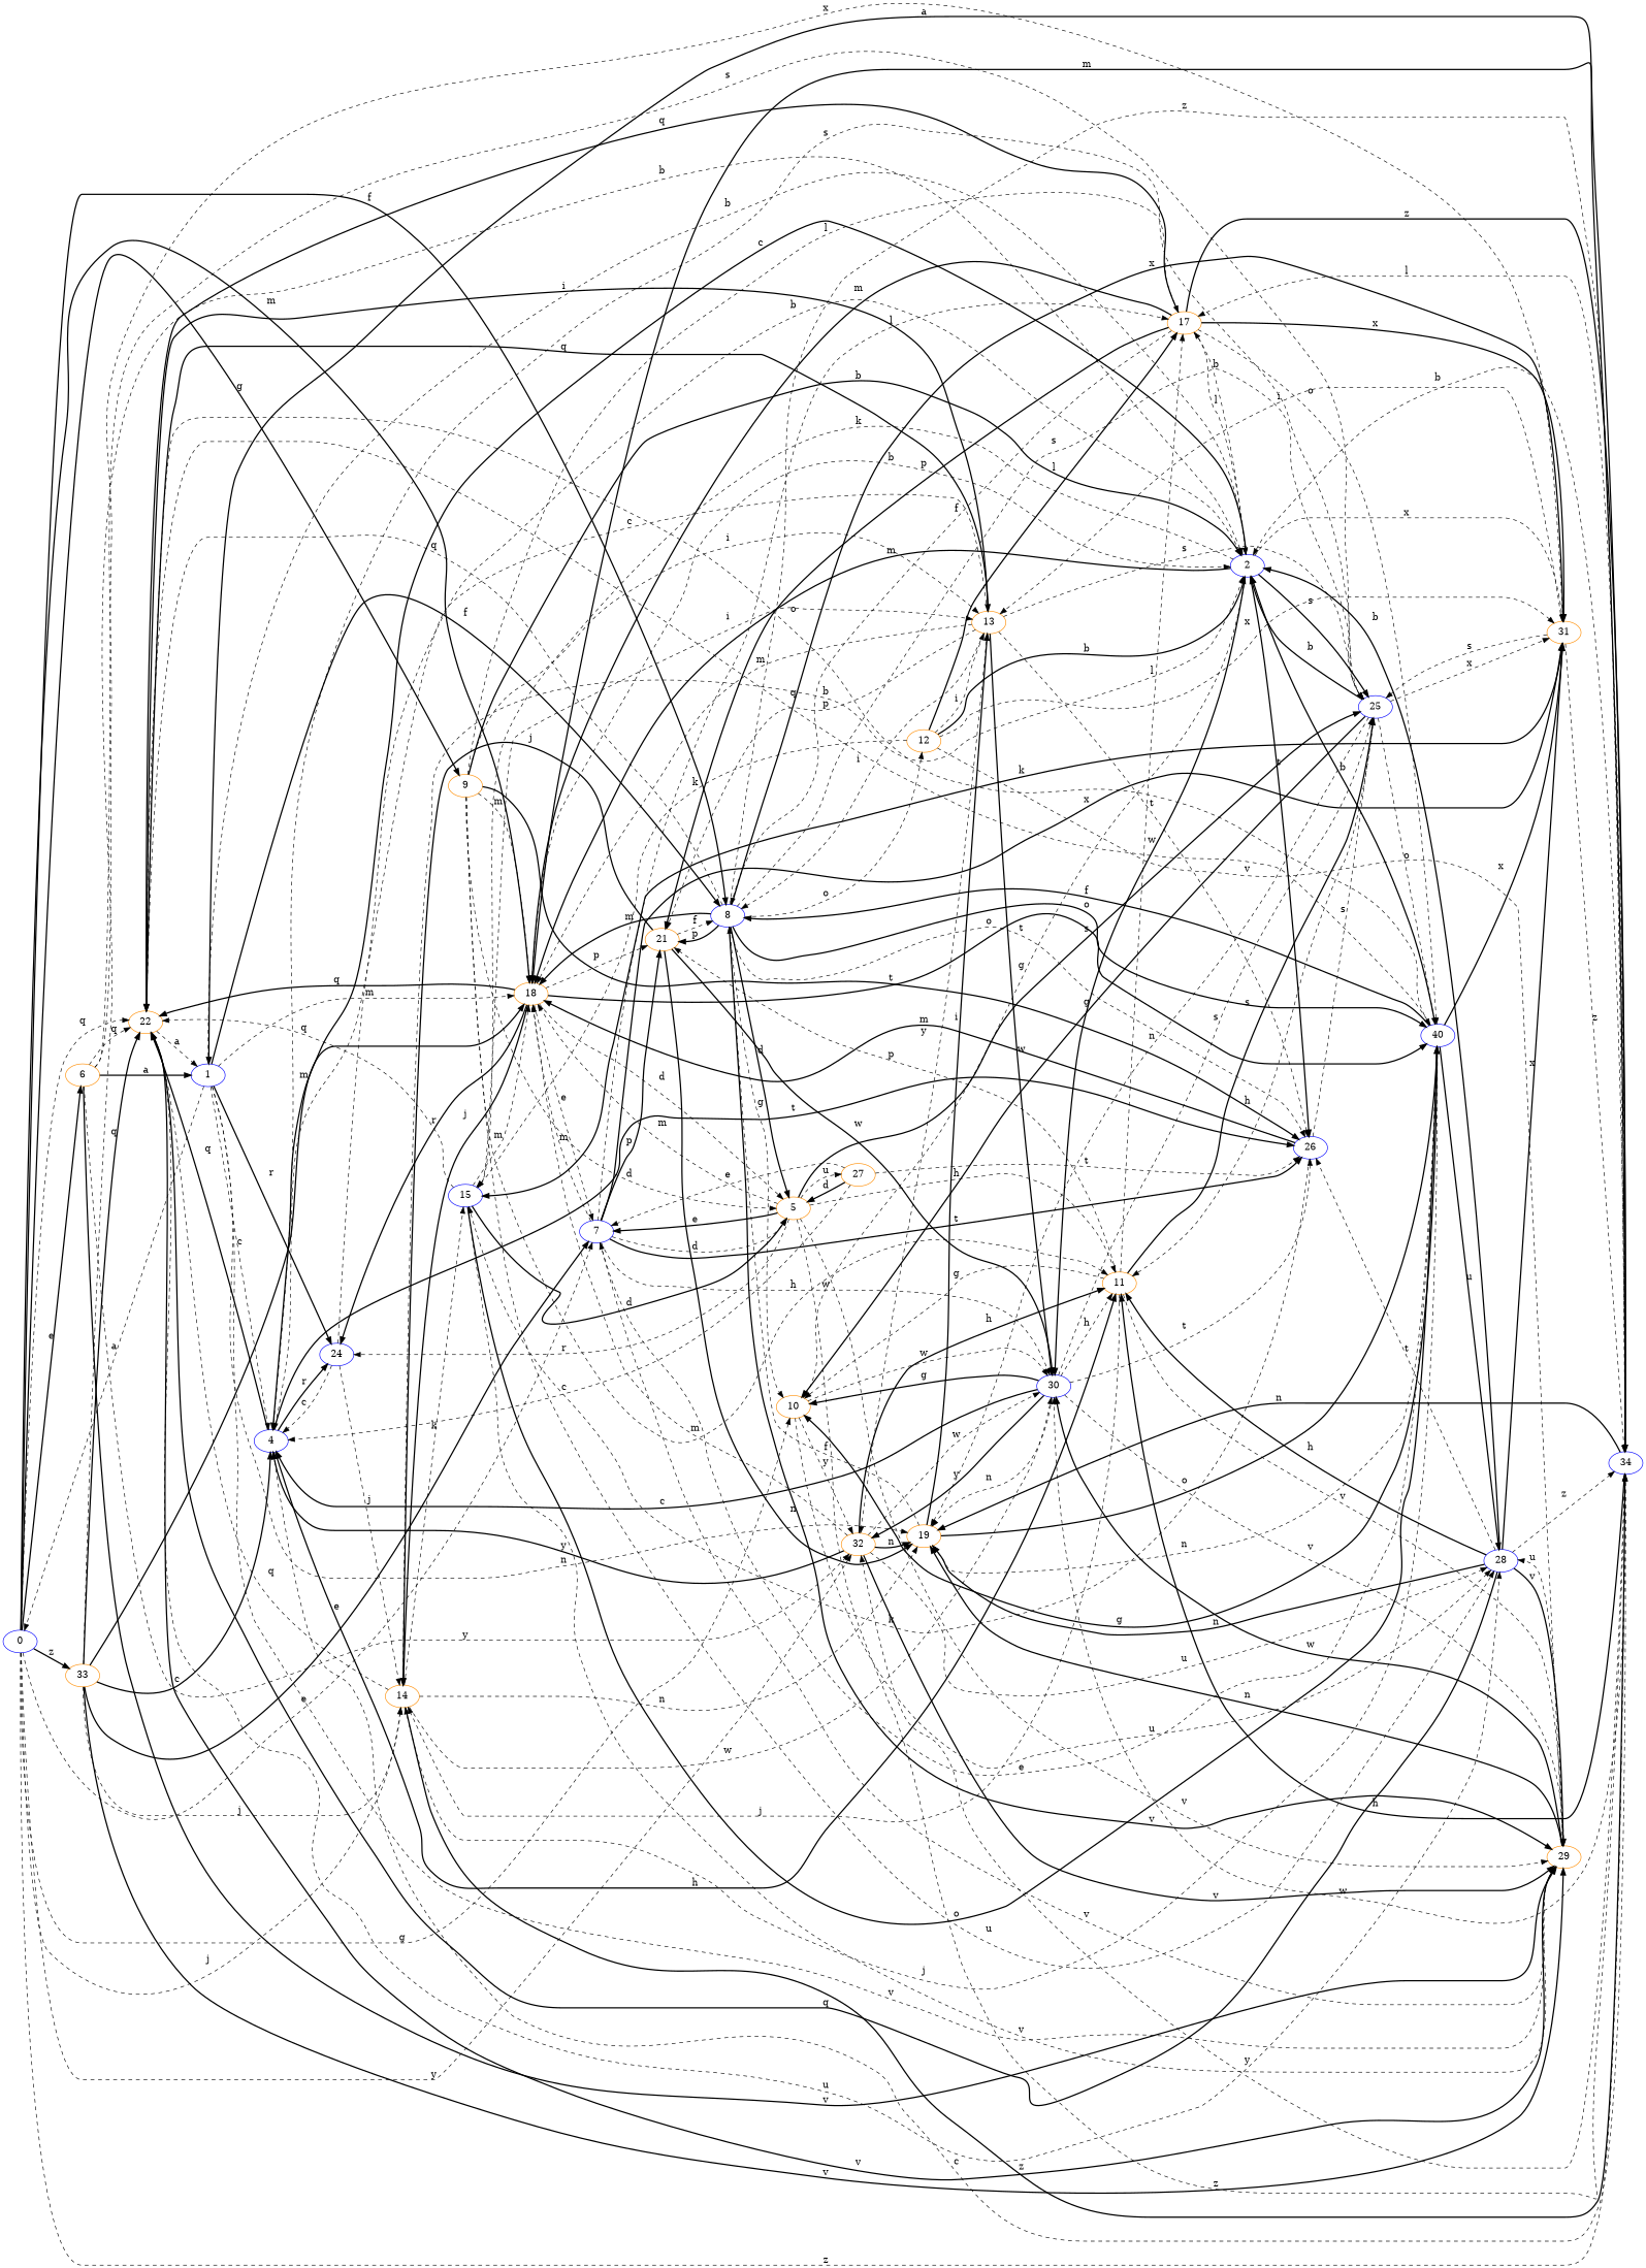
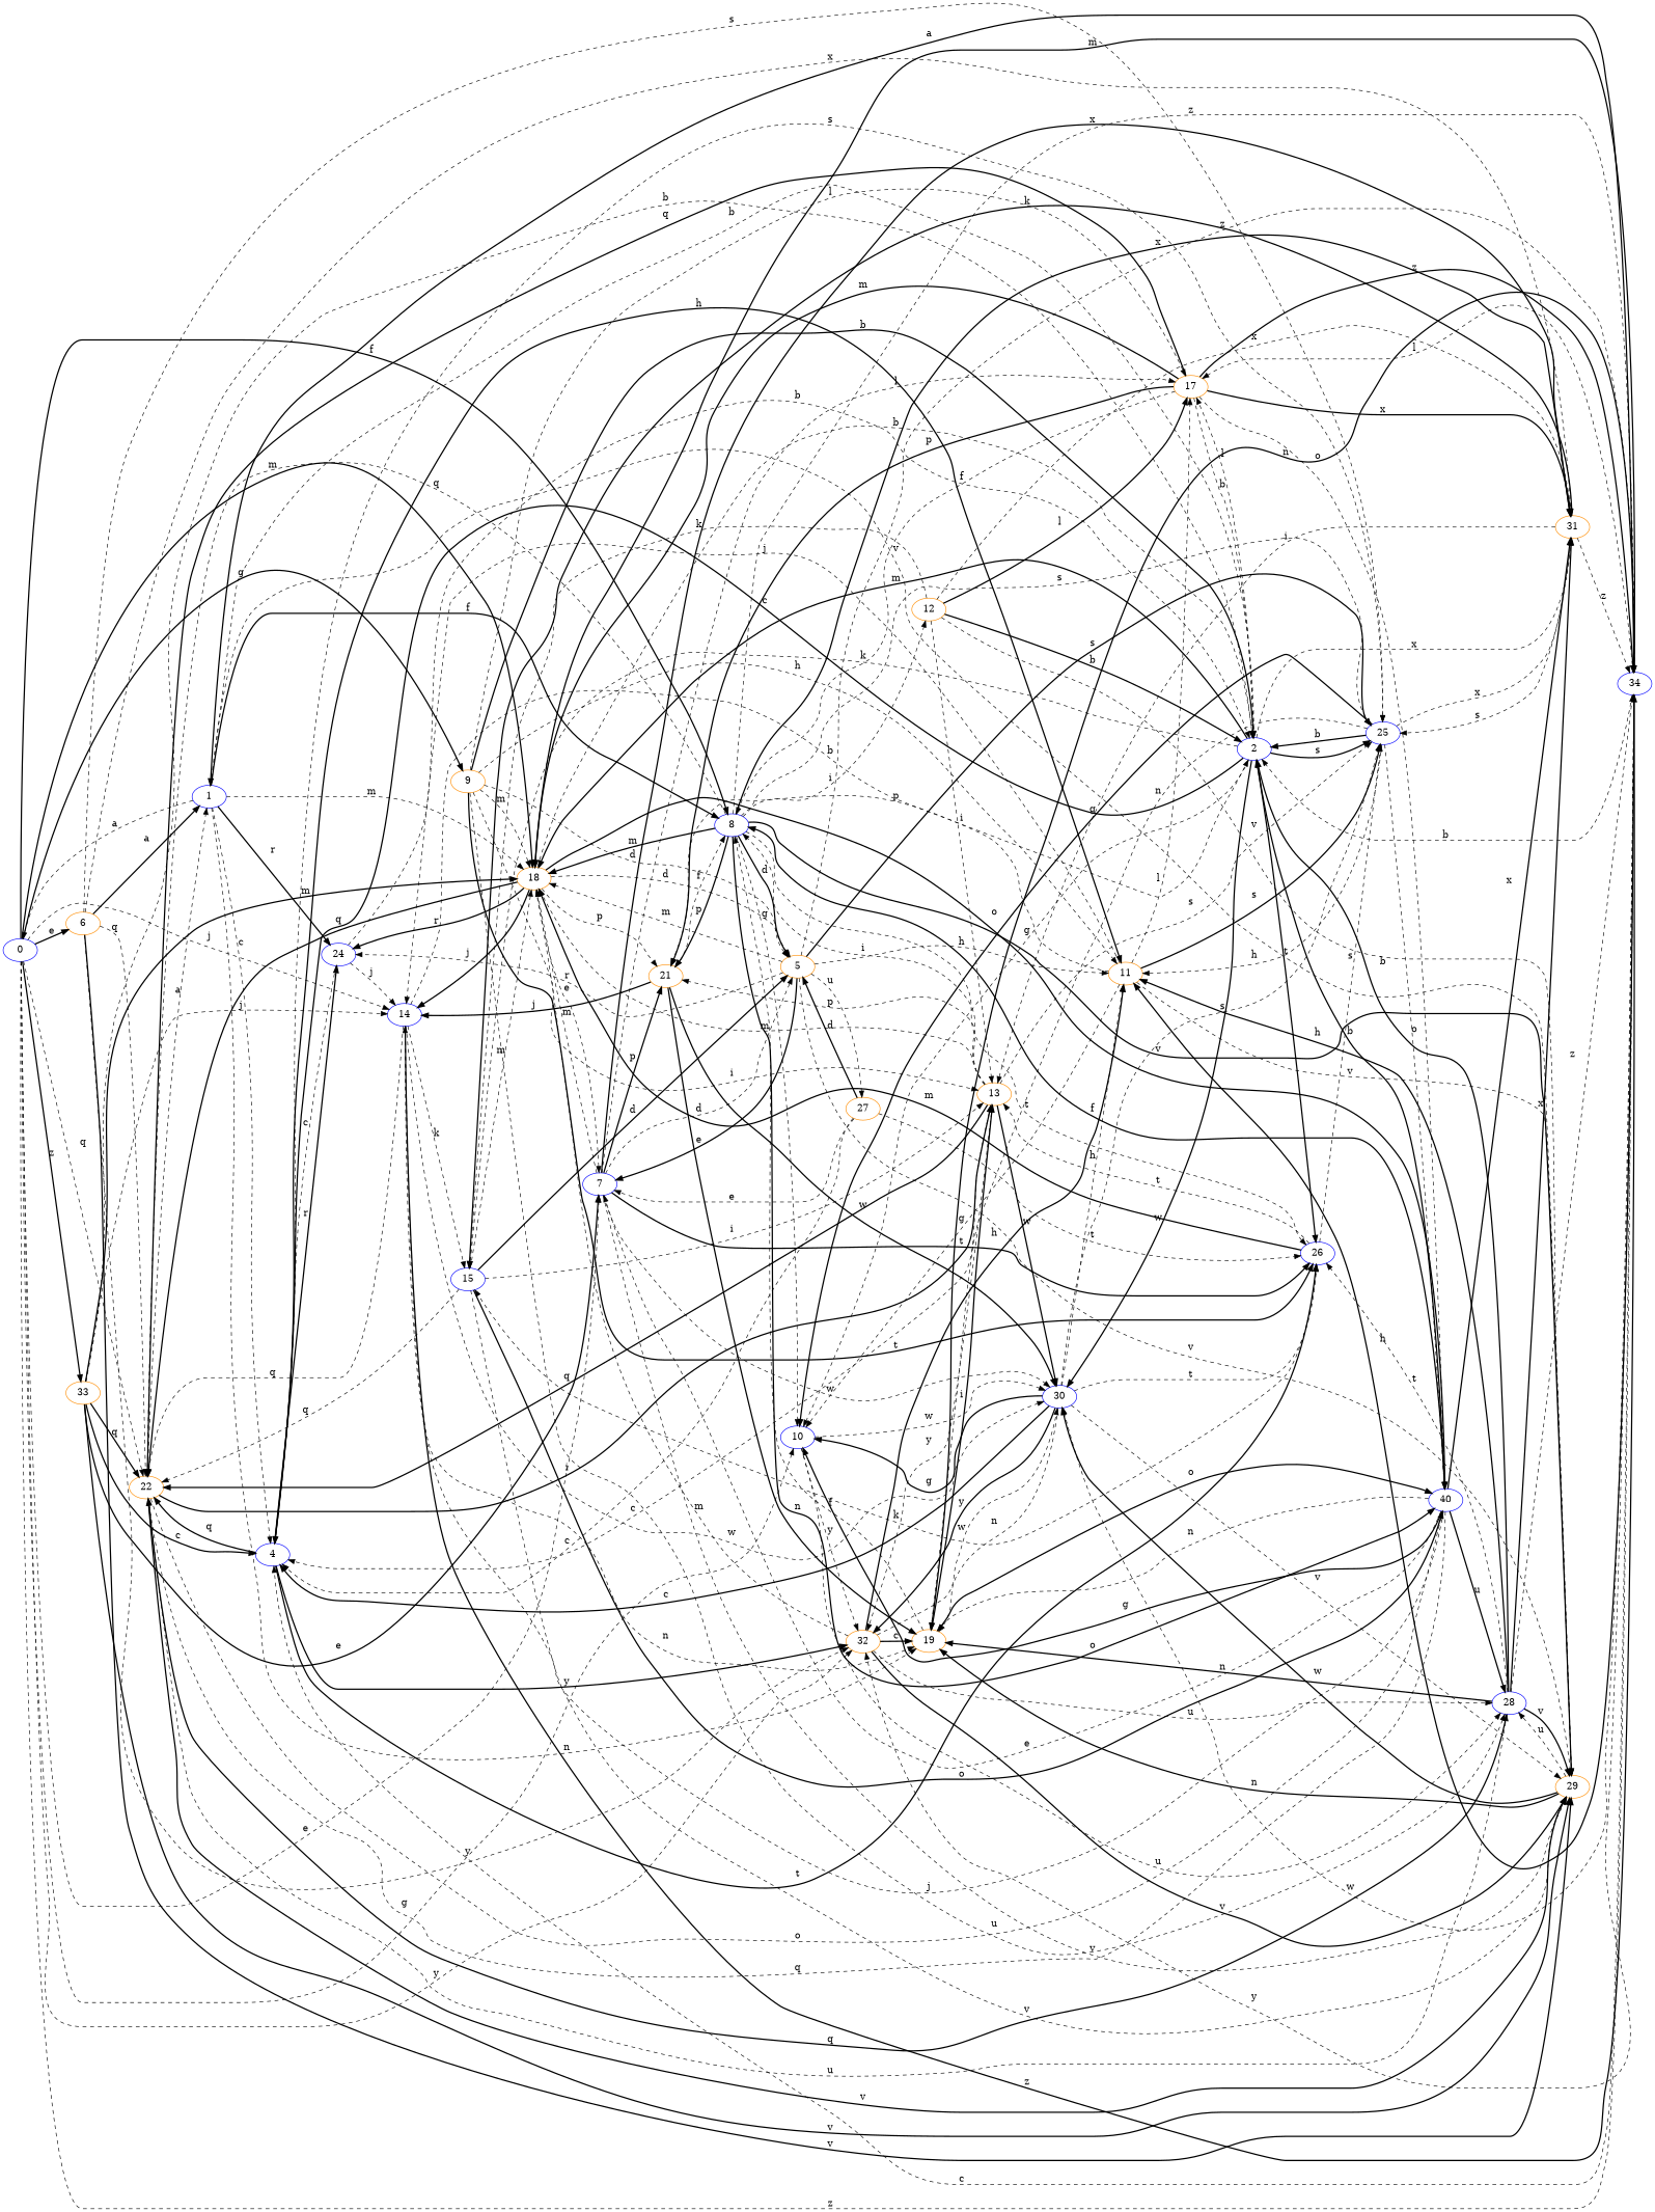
  strict digraph {
    rankdir=LR
    node [color=darkorange]
    edge [style=dashed]
    0 [color=blue]
    6
    7 [color=blue]
    8 [color=blue]
    9
-   10
-   14
+   10 [color=blue]
+   14 [color=blue]
    18
    22
    32
    33
    34 [color=blue]
    1 [color=blue]
    29
    25 [color=blue]
    31
    17
    26 [color=blue]
    30 [color=blue]
    5
    21
    12
    n23 [color=blue label=40]
    2 [color=blue]
    11
    13
    28 [color=blue]
    19
    15 [color=blue]
    24 [color=blue]
    4 [color=blue]
    27
    0 -> 6 [label=e style=bold]
    0 -> 7 [label=e]
    0 -> 8 [label=f style=bold]
    0 -> 9 [label=g style=bold]
    0 -> 10 [label=g]
    0 -> 14 [label=j]
    0 -> 18 [label=m style=bold]
    0 -> 22 [label=q]
    0 -> 32 [label=y]
    0 -> 33 [label=z style=bold]
    0 -> 34 [label=z]
    6 -> 22 [label=q]
    6 -> 32 [label=y]
    6 -> 1 [label=a style=bold]
    6 -> 29 [label=v style=bold]
    6 -> 25 [label=s]
    6 -> 31 [label=x]
    7 -> 18 [label=m]
    7 -> 29 [label=v]
    7 -> 31 [label=x style=bold]
    7 -> 17 [label=l]
    7 -> 26 [label=t style=bold]
    7 -> 30 [label=w]
    7 -> 5 [label=d]
    7 -> 21 [label=p style=bold]
    8 -> 10 [label=g]
    8 -> 18 [label=m style=bold]
    8 -> 22 [label=q]
    8 -> 34 [label=z]
    8 -> 29 [label=v style=bold]
    8 -> 25 [label=s]
    8 -> 31 [label=x style=bold]
    8 -> 26 [label=t]
    8 -> 5 [label=d style=bold]
    8 -> 21 [label=p style=bold]
-   8 -> 12 [label=o]
+   8 -> 12 [label=i]
    8 -> n23 [label=o style=bold]
    9 -> 18 [label=m]
    9 -> 17 [label=l]
    9 -> 26 [label=t style=bold]
    9 -> 5 [label=d]
    9 -> 2 [label=b style=bold]
    9 -> 11 [label=h]
    9 -> 13 [label=i]
    9 -> 28 [label=u]
    10 -> 32 [label=y]
    10 -> 30 [label=w]
    10 -> 28 [label=u]
    14 -> 22 [label=q]
    14 -> 34 [label=z style=bold]
    14 -> 30 [label=w]
    14 -> 2 [label=b]
    14 -> 19 [label=n]
    14 -> 15 [label=k]
    18 -> 7 [label=e]
    18 -> 14 [label=j style=bold]
    18 -> 22 [label=q style=bold]
    18 -> 5 [label=d]
    18 -> 21 [label=p]
    18 -> n23 [label=o style=bold]
    18 -> 2 [label=b]
    18 -> 24 [label=r style=bold]
    22 -> 1 [label=a]
    22 -> 29 [label=v style=bold]
    22 -> n23 [label=o]
    22 -> 13 [label=i style=bold]
    22 -> 28 [label=u]
    32 -> 18 [label=m]
    32 -> 29 [label=v style=bold]
    32 -> 30 [label=w]
    32 -> 11 [label=h style=bold]
    32 -> 28 [label=u]
-   32 -> 19 [label=n style=bold]
+   32 -> 19 [label=c style=bold]
    33 -> 7 [label=e style=bold]
    33 -> 14 [label=j]
    33 -> 18 [label=m style=bold]
    33 -> 22 [label=q style=bold]
    33 -> 29 [label=v style=bold]
    33 -> 2 [label=b]
    33 -> 4 [label=c style=bold]
    34 -> 18 [label=m style=bold]
    34 -> 32 [label=y]
    34 -> 1 [label=a style=bold]
    34 -> 17 [label=l]
    34 -> 30 [label=w]
    34 -> 2 [label=b]
    34 -> 11 [label=h style=bold]
    34 -> 19 [label=n style=bold]
    34 -> 4 [label=c]
    1 -> 0 [label=a]
    1 -> 8 [label=f style=bold]
    1 -> 18 [label=m]
    1 -> 29 [label=v]
    1 -> 2 [label=b]
    1 -> 19 [label=n]
    1 -> 24 [label=r style=bold]
    1 -> 4 [label=c]
    29 -> 30 [label=w style=bold]
    29 -> 28 [label=u]
    29 -> 19 [label=n style=bold]
    25 -> 10 [label=g style=bold]
    25 -> 31 [label=x]
    25 -> n23 [label=o]
    25 -> 2 [label=b style=bold]
    25 -> 11 [label=h]
    25 -> 19 [label=n]
    31 -> 34 [label=z]
    31 -> 25 [label=s]
    31 -> 13 [label=i]
    31 -> 15 [label=k style=bold]
    17 -> 8 [label=f]
    17 -> 18 [label=m style=bold]
    17 -> 22 [label=q style=bold]
    17 -> 34 [label=z style=bold]
    17 -> 31 [label=x style=bold]
    17 -> 21 [label=p style=bold]
    17 -> n23 [label=o]
    17 -> 2 [label=b]
    26 -> 18 [label=m style=bold]
    26 -> 25 [label=s]
    26 -> 15 [label=k]
    30 -> 10 [label=g style=bold]
    30 -> 32 [label=y style=bold]
    30 -> 29 [label=v]
    30 -> 25 [label=s]
    30 -> 26 [label=t]
    30 -> 11 [label=h]
    30 -> 19 [label=n]
    30 -> 4 [label=c style=bold]
    5 -> 7 [label=e style=bold]
    5 -> 18 [label=m]
    5 -> 34 [label=z]
    5 -> 29 [label=v]
    5 -> 25 [label=s style=bold]
    5 -> 11 [label=h]
    5 -> 24 [label=r]
    5 -> 27 [label=u]
    21 -> 8 [label=f]
    21 -> 14 [label=j style=bold]
    21 -> 30 [label=w style=bold]
    21 -> 19 [label=n style=bold]
    12 -> 29 [label=v]
    12 -> 31 [label=x]
    12 -> 17 [label=l style=bold]
    12 -> 2 [label=b style=bold]
    12 -> 13 [label=i]
    12 -> 15 [label=k]
    n23 -> 7 [label=e]
    n23 -> 8 [label=f style=bold]
    n23 -> 10 [label=g style=bold]
    n23 -> 14 [label=j]
    n23 -> 22 [label=q]
    n23 -> 31 [label=x style=bold]
    n23 -> 2 [label=b style=bold]
    n23 -> 28 [label=u style=bold]
    n23 -> 19 [label=n]
    2 -> 10 [label=g]
    2 -> 18 [label=m style=bold]
    2 -> 25 [label=s style=bold]
    2 -> 31 [label=x]
    2 -> 17 [label=l]
    2 -> 26 [label=t style=bold]
    2 -> 30 [label=w style=bold]
    2 -> 15 [label=k]
    2 -> 4 [label=c style=bold]
    11 -> 10 [label=g]
    11 -> 14 [label=j]
    11 -> 29 [label=v]
    11 -> 25 [label=s style=bold]
    11 -> 17 [label=l]
    11 -> 21 [label=p]
    13 -> 8 [label=i]
    13 -> 18 [label=m]
    13 -> 22 [label=q style=bold]
    13 -> 32 [label=y]
    13 -> 25 [label=s]
-   13 -> 26 [label=t]
+   26 -> 13 [label=t]
    13 -> 30 [label=w style=bold]
    13 -> 21 [label=p]
    13 -> 4 [label=c]
    28 -> 22 [label=q style=bold]
    28 -> 34 [label=z]
    28 -> 29 [label=v style=bold]
    28 -> 31 [label=x style=bold]
    28 -> 26 [label=t]
    28 -> 2 [label=b style=bold]
    28 -> 11 [label=h style=bold]
    28 -> 19 [label=n style=bold]
    19 -> 8 [label=f]
    19 -> n23 [label=o style=bold]
    19 -> 13 [label=i style=bold]
    15 -> 18 [label=m]
    15 -> 22 [label=q]
    15 -> 29 [label=v]
    15 -> 5 [label=d style=bold]
    15 -> n23 [label=o style=bold]
    15 -> 13 [label=i]
    24 -> 14 [label=j]
    24 -> 2 [label=b]
    24 -> 4 [label=c]
    4 -> 22 [label=q style=bold]
-   32 -> 4 [label=y style=bold]
+   4 -> 32 [label=y style=bold]
    4 -> 25 [label=s]
    4 -> 26 [label=t style=bold]
    4 -> 11 [label=h style=bold]
    4 -> 24 [label=r style=bold]
    27 -> 7 [label=e]
    27 -> 26 [label=t]
    27 -> 5 [label=d style=bold]
    27 -> 4 [label=c]
  }
